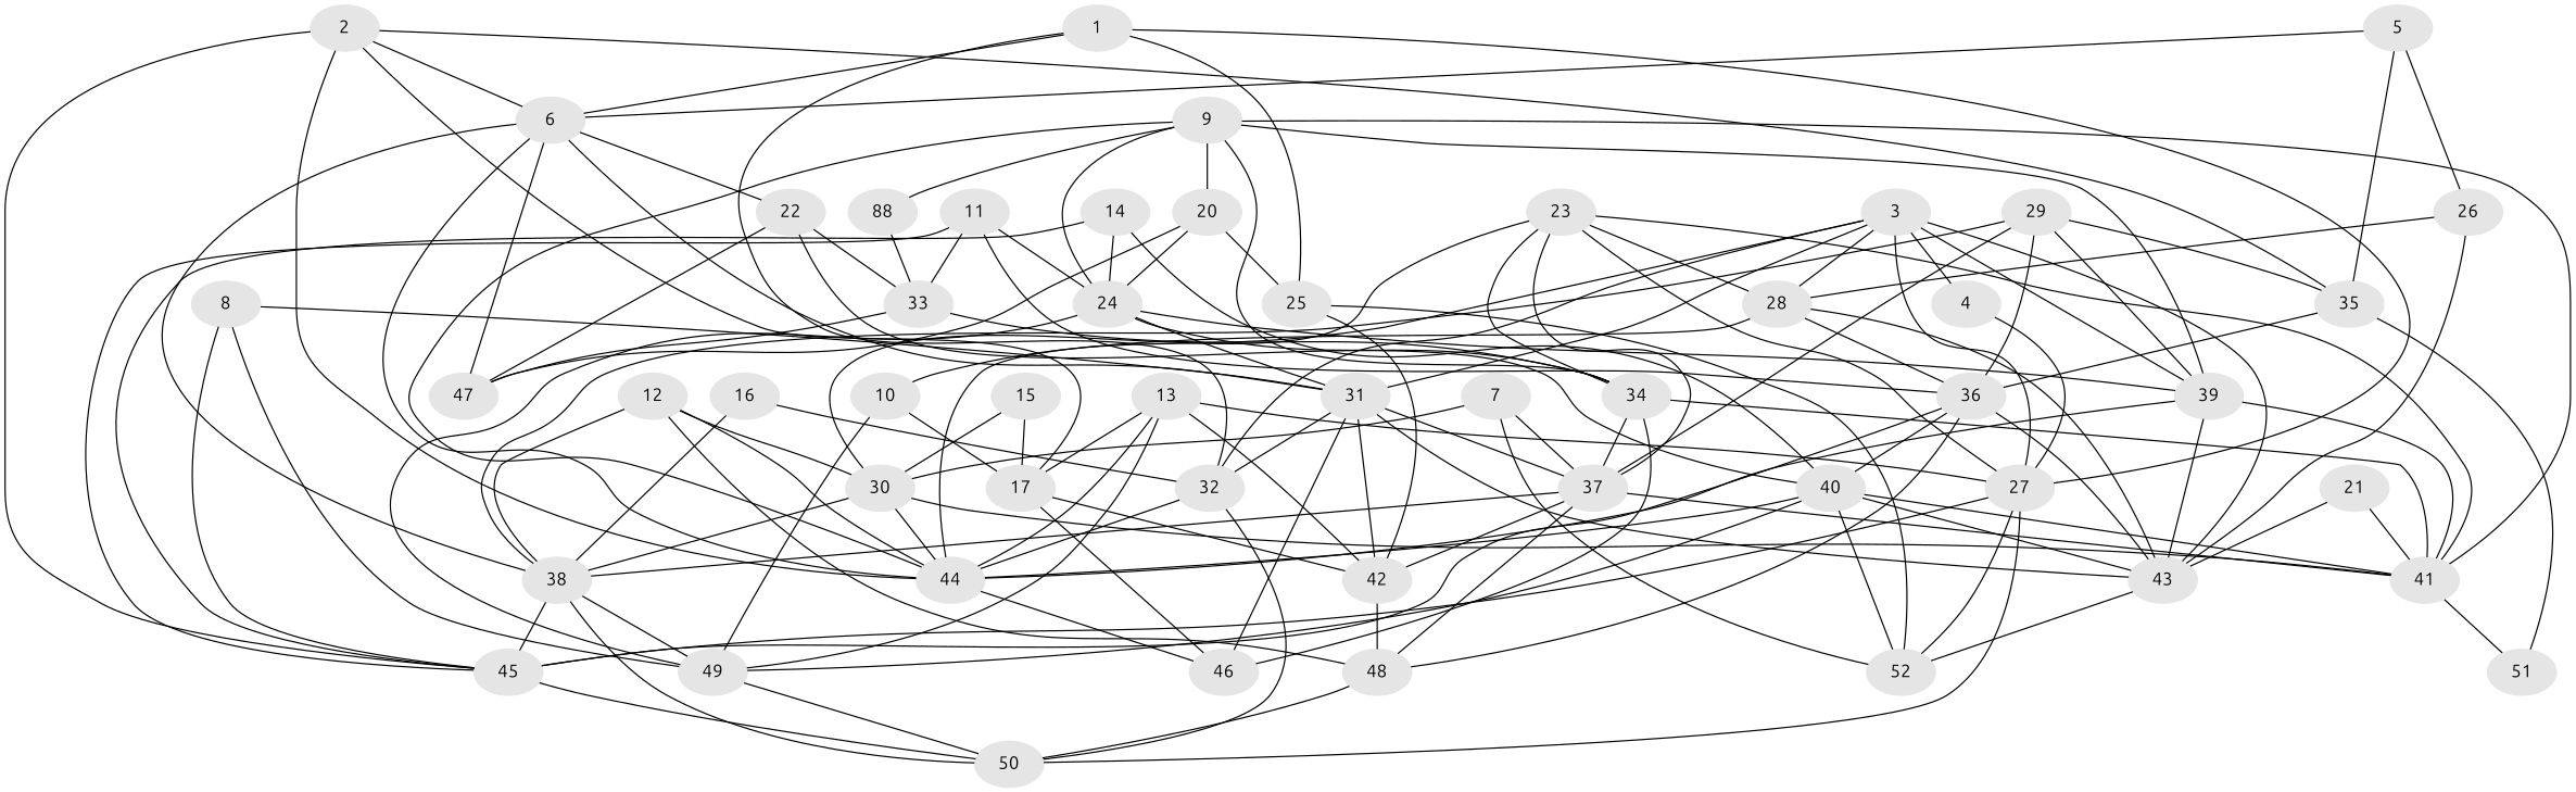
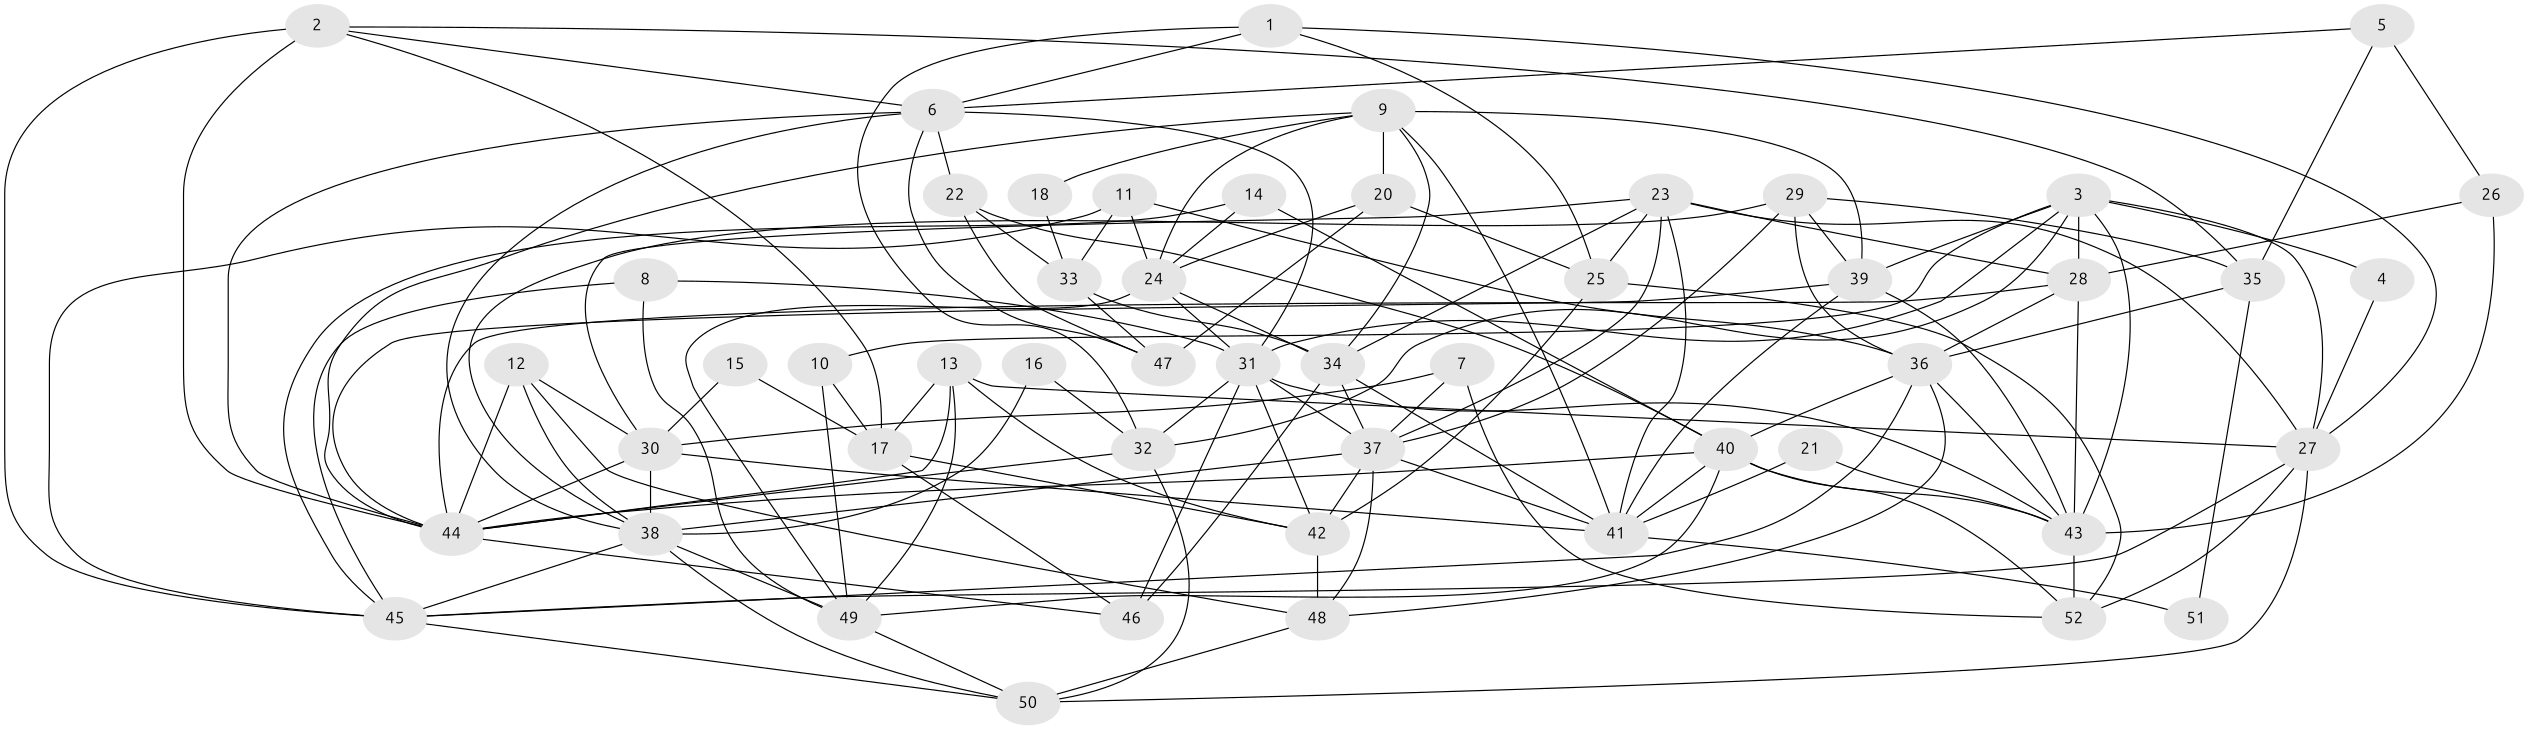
  graph {
    fontname=Ubuntu
    node [color=gray90 fontname=Ubuntu style=filled]
    edge [fontname=Ubuntu weight=1.0]
    1
    6
    25
    27
    32
    44
    31
    22
    38
    47
    52
    42
    45
    50
    2
    17
    35
    46
    36
    51
    3
    4
    10
    28
    39
    43
    49
    37
    41
    5
    26
    40
    33
    7
    30
    48
    8
    9
-   18 [label=88]
+   18
    20
    24
    34
    11
    12
    13
    14
    15
    16
    29
    21
    23
    1 -- 6
    1 -- 25
    1 -- 27
    1 -- 32
    6 -- 44
    6 -- 31
    6 -- 22
    6 -- 38
    6 -- 47
    25 -- 52
    25 -- 42
    27 -- 52
    27 -- 45
    27 -- 50
    32 -- 44
    32 -- 50
    44 -- 46
    31 -- 32 [weight=2.0]
    31 -- 42
    31 -- 46
    31 -- 43
    31 -- 37
    22 -- 47
    22 -- 40
    22 -- 33
    38 -- 45
    38 -- 50
    38 -- 49
    42 -- 48
    45 -- 50
    2 -- 6
    2 -- 44
    2 -- 45
    2 -- 17
    2 -- 35
    17 -- 42
    17 -- 46
    35 -- 36
    35 -- 51
    36 -- 45
    36 -- 43
    36 -- 40
    36 -- 48
    3 -- 27
    3 -- 32
    3 -- 31
    3 -- 4
    3 -- 10
    3 -- 28
    3 -- 39
    3 -- 43 [weight=2.0]
    4 -- 27
    10 -- 17
    10 -- 49
    28 -- 44
    28 -- 36
    28 -- 43
    39 -- 44
    39 -- 43
    39 -- 41
    43 -- 52
    49 -- 50
    37 -- 38
    37 -- 42
    37 -- 41
    37 -- 48
    41 -- 51
    5 -- 6
    5 -- 35
    5 -- 26
    26 -- 28
    26 -- 43
    40 -- 44
    40 -- 52
    40 -- 43
    40 -- 49
    40 -- 41 [weight=2.0]
    33 -- 47
    33 -- 34
    7 -- 52
    7 -- 37
    7 -- 30
    30 -- 44
    30 -- 38 [weight=2.0]
    30 -- 41
    48 -- 50
    8 -- 31
    8 -- 45
    8 -- 49
    9 -- 44
    9 -- 39
    9 -- 41
    9 -- 18
    9 -- 20
    9 -- 24
    9 -- 34
    18 -- 33
    20 -- 25
    20 -- 47
    20 -- 24
    24 -- 31
-   24 -- 39
    24 -- 49
    24 -- 34
    34 -- 46
    34 -- 37
    34 -- 41 [weight=2.0]
    11 -- 45
    11 -- 36 [weight=2.0]
    11 -- 33
    11 -- 24
    12 -- 44
    12 -- 38
    12 -- 30
    12 -- 48
    13 -- 27
    13 -- 44
    13 -- 42
    13 -- 17
    13 -- 49
    14 -- 45
    14 -- 40
    14 -- 24
    15 -- 17
    15 -- 30
    16 -- 32
    16 -- 38
    29 -- 38
    29 -- 35
    29 -- 36
    29 -- 39
    29 -- 37
    21 -- 43
    21 -- 41
+   23 -- 25
    23 -- 27
    23 -- 28
    23 -- 37
    23 -- 41
    23 -- 30
    23 -- 34
  }
